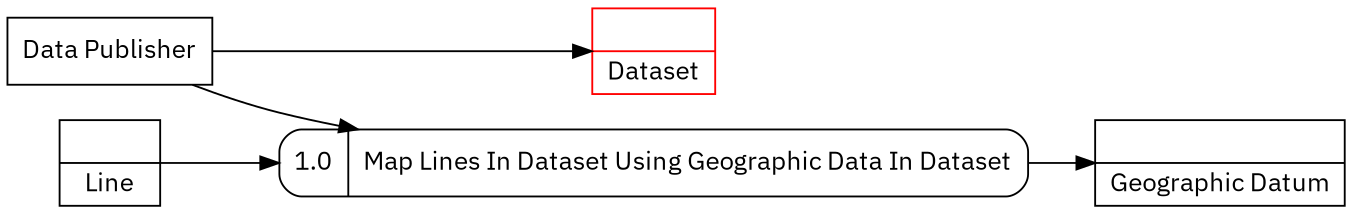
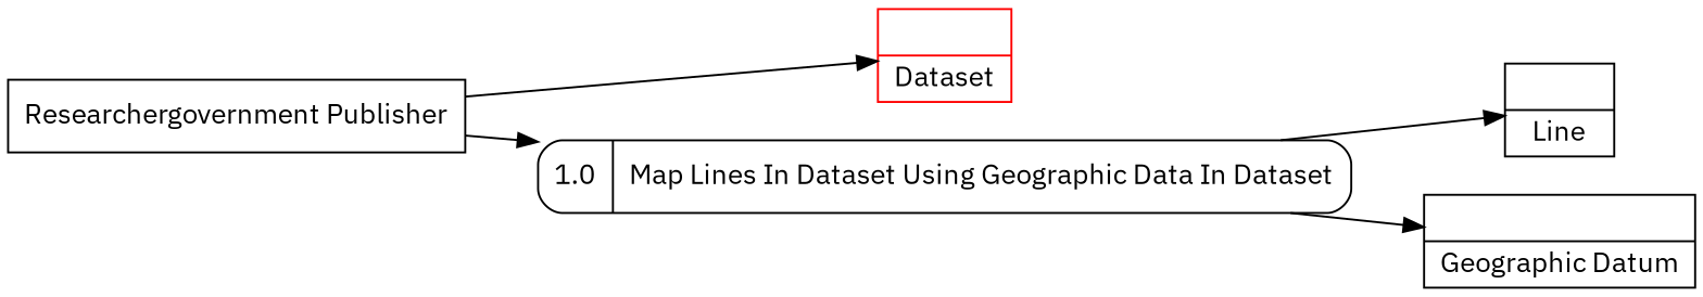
  digraph {
    fontname="IBM Plex Sans"
    rankdir=LR
    node [fontname="IBM Plex Sans" shape=record]
    edge [fontname="IBM Plex Sans"]
    n1 [color=red label="<f0>  |<f1> Dataset "]
    n2 [label="<f0>  |<f1> Line "]
    n3 [label="<f0>  |<f1> Geographic Datum "]
-   n4 [label="Data Publisher" shape=box]
+   n4 [label="Researchergovernment Publisher" shape=box]
    n5 [label="{<f0> 1.0|<f1> Map Lines In Dataset Using Geographic Data In Dataset }" shape=Mrecord]
    n4 -> n1
    n4 -> n5
-   n2 -> n5
+   n5 -> n2
    n5 -> n3
  }
